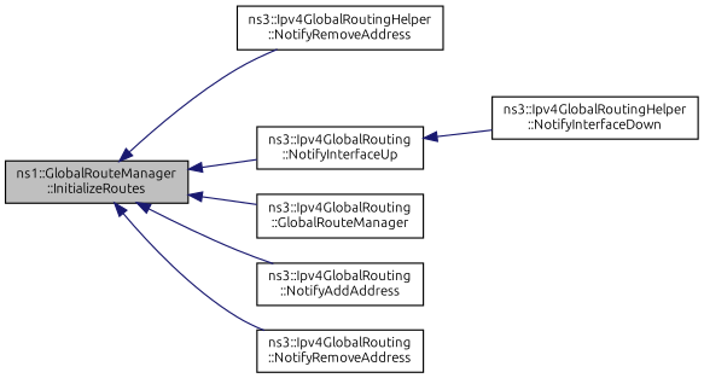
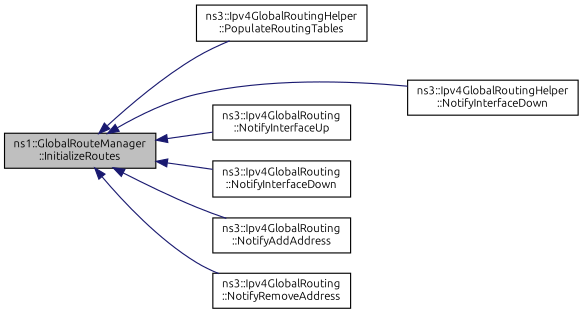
  digraph {
    fontname=Ubuntu
    rankdir=LR
    node [color=black fillcolor=white fontname=Ubuntu fontsize=10 shape=record style=filled]
    edge [color=midnightblue dir=back fontname=Ubuntu fontsize=10 labelfontname=Helvetica labelfontsize=10 style=solid]
    n1 [fillcolor=grey75 fontcolor=black height=0.2 label="ns1::GlobalRouteManager\l::InitializeRoutes" width=0.4]
-   n2 [height=0.2 label="ns3::Ipv4GlobalRoutingHelper\l::NotifyRemoveAddress" width=0.4]
+   n2 [height=0.2 label="ns3::Ipv4GlobalRoutingHelper\l::PopulateRoutingTables" width=0.4]
    n3 [height=0.2 label="ns3::Ipv4GlobalRoutingHelper\l::NotifyInterfaceDown" width=0.4]
    n4 [height=0.2 label="ns3::Ipv4GlobalRouting\l::NotifyInterfaceUp" width=0.4]
-   n5 [height=0.2 label="ns3::Ipv4GlobalRouting\l::GlobalRouteManager" width=0.4]
+   n5 [height=0.2 label="ns3::Ipv4GlobalRouting\l::NotifyInterfaceDown" width=0.4]
    n6 [height=0.2 label="ns3::Ipv4GlobalRouting\l::NotifyAddAddress" width=0.4]
    n7 [height=0.2 label="ns3::Ipv4GlobalRouting\l::NotifyRemoveAddress" width=0.4]
    n1 -> n2
-   n4 -> n3
+   n1 -> n3
    n1 -> n4
    n1 -> n5
    n1 -> n6
    n1 -> n7
  }
